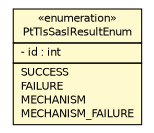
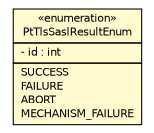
  digraph {
    nodesep=0.25
    ranksep=0.5
-   n1 [fontcolor=black fontname=Helvetica fontsize=10.0 label=<<table title="org.ietf.nea.pt.value.enums.PtTlsSaslResultEnum" border="0" cellborder="1" cellspacing="0" cellpadding="2" port="p" bgcolor="lemonChiffon" href="./PtTlsSaslResultEnum.html"> 		<tr><td><table border="0" cellspacing="0" cellpadding="1"> <tr><td align="center" balign="center"> &#171;enumeration&#187; </td></tr> <tr><td align="center" balign="center"> PtTlsSaslResultEnum </td></tr> 		</table></td></tr> 		<tr><td><table border="0" cellspacing="0" cellpadding="1"> <tr><td align="left" balign="left"> - id : int </td></tr> 		</table></td></tr> 		<tr><td><table border="0" cellspacing="0" cellpadding="1"> <tr><td align="left" balign="left"> SUCCESS </td></tr> <tr><td align="left" balign="left"> FAILURE </td></tr> <tr><td align="left" balign="left"> MECHANISM </td></tr> <tr><td align="left" balign="left"> MECHANISM_FAILURE </td></tr> 		</table></td></tr> 		</table>> shape=plaintext]
+   n1 [fontcolor=black fontname=Helvetica fontsize=10.0 label=<<table title="org.ietf.nea.pt.value.enums.PtTlsSaslResultEnum" border="0" cellborder="1" cellspacing="0" cellpadding="2" port="p" bgcolor="lemonChiffon" href="./PtTlsSaslResultEnum.html"> 		<tr><td><table border="0" cellspacing="0" cellpadding="1"> <tr><td align="center" balign="center"> &#171;enumeration&#187; </td></tr> <tr><td align="center" balign="center"> PtTlsSaslResultEnum </td></tr> 		</table></td></tr> 		<tr><td><table border="0" cellspacing="0" cellpadding="1"> <tr><td align="left" balign="left"> - id : int </td></tr> 		</table></td></tr> 		<tr><td><table border="0" cellspacing="0" cellpadding="1"> <tr><td align="left" balign="left"> SUCCESS </td></tr> <tr><td align="left" balign="left"> FAILURE </td></tr> <tr><td align="left" balign="left"> ABORT </td></tr> <tr><td align="left" balign="left"> MECHANISM_FAILURE </td></tr> 		</table></td></tr> 		</table>> shape=plaintext]
  }
